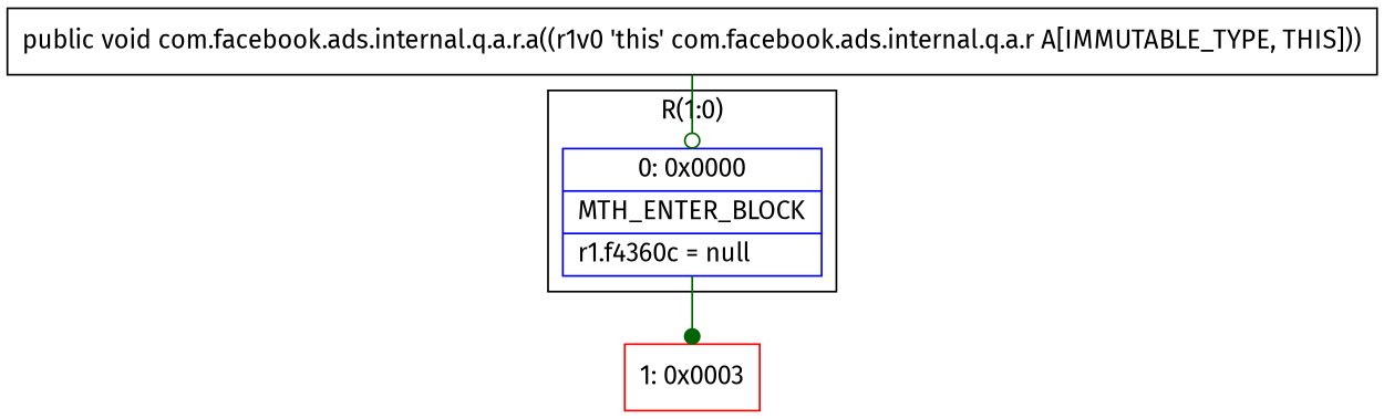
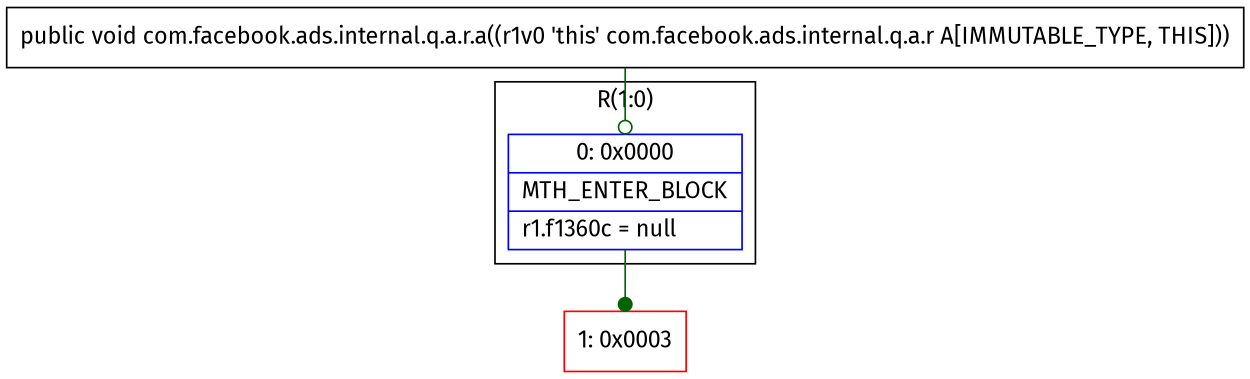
  digraph {
    fontname="Fira Sans"
    node [shape=record fontname="Fira Sans"]
    edge [color=darkgreen fontname="Fira Sans"]
-   n1 [color=blue label="{0\:\ 0x0000|MTH_ENTER_BLOCK\l|r1.f4360c = null\l}"]
+   n1 [color=blue label="{0\:\ 0x0000|MTH_ENTER_BLOCK\l|r1.f1360c = null\l}"]
    n2 [color=red label="{1\:\ 0x0003}"]
    n3 [label="{public void com.facebook.ads.internal.q.a.r.a((r1v0 'this' com.facebook.ads.internal.q.a.r A[IMMUTABLE_TYPE, THIS])) }"]
    subgraph cluster_1 {
      label="R(1:0)"
      n1
    }
    n1 -> n2 [arrowhead=dot]
    n3 -> n1 [arrowhead=odot]
  }
